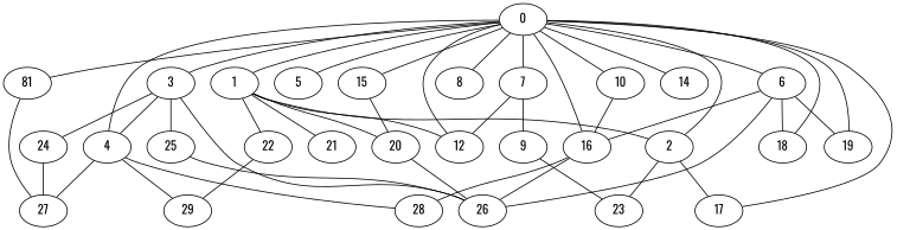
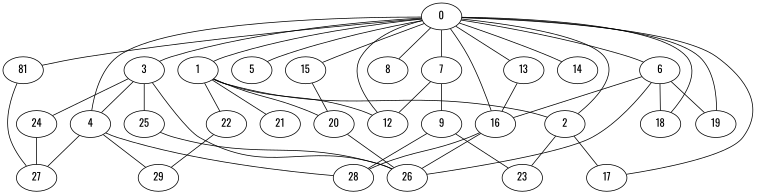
  graph {
    fontname=Oswald
    node [fontname=Oswald]
    edge [fontname=Oswald]
    0
    1
    2
    3
    4
    5
    6
    7
    8
-   10
+   10 [label=13]
    n11 [label=81]
    12
    14
    15
    16
    17
    18
    19
    20
    21
    22
    23
    24
    26
    25
    27
    28
    29
    9
    0 -- 1
    0 -- 2
    0 -- 3
    0 -- 4
    0 -- 5
    0 -- 6
    0 -- 7
    0 -- 8
    0 -- 10
    0 -- n11
    0 -- 12
    0 -- 14
    0 -- 15
    0 -- 16
    0 -- 17
    0 -- 18
    0 -- 19
    1 -- 2
    1 -- 12
    1 -- 20
    1 -- 21
    1 -- 22
    2 -- 17
    2 -- 23
    3 -- 4
    3 -- 24
    3 -- 26
    3 -- 25
    4 -- 27
    4 -- 28
    4 -- 29
    6 -- 16
    6 -- 18
    6 -- 19
    6 -- 26
    7 -- 12
    7 -- 9
    10 -- 16
    n11 -- 27
    15 -- 20
    16 -- 26
    16 -- 28
    20 -- 26
    22 -- 29
    24 -- 27
    25 -- 26
    9 -- 23
+   9 -- 28
  }
